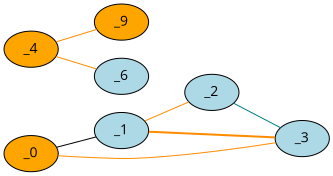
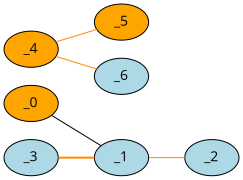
  graph {
    fontname="Open Sans"
    rankdir=LR
    node [fillcolor=lightblue fontname="Open Sans" style=filled]
    edge [color=darkorange fontname="Open Sans" style=solid]
    _0 [fillcolor=orange x=2.34301 y=2.39544]
    _1 [x=2.53802 y=1.24179]
    _3 [x=0.777569 y=2.38806]
    _2 [x=1.00711 y=0.739203]
    _4 [fillcolor=orange x=0.6 y=1.74]
-   _5 [fillcolor=orange x=2.01611 y=2.01303 label=_9]
+   _5 [fillcolor=orange x=2.01611 y=2.01303]
    _6 [x=2.13403 y=0.276341]
    _0 -- _1 [color=black]
-   _0 -- _3
    _1 -- _2
    _3 -- _1 [style=bold]
-   _2 -- _3 [color=teal]
    _4 -- _5
    _4 -- _6
  }
